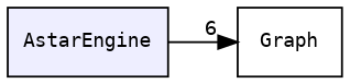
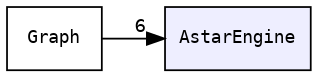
  digraph {
    compound=true
    rankdir=LR
    fontname="DejaVu Sans Mono"
    node [fontname="DejaVu Sans Mono" fontsize=10 shape=box]
    n1 [fillcolor="#eeeeff" label=AstarEngine pencolor=black style=filled]
    n2 [label="Graph"]
-   n1 -> n2 [headlabel=6 labeldistance=1.5 labelfontname=Helvetica labelfontsize=10 fontname="DejaVu Sans Mono"]
+   n2 -> n1 [headlabel=6 labeldistance=1.5 labelfontname=Helvetica labelfontsize=10 fontname="DejaVu Sans Mono"]
  }
